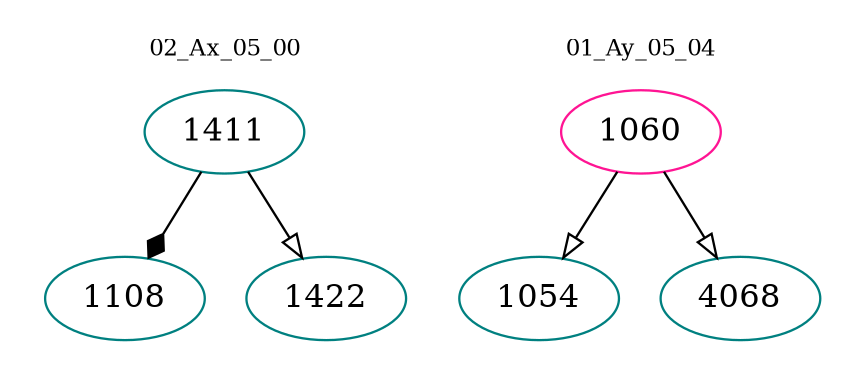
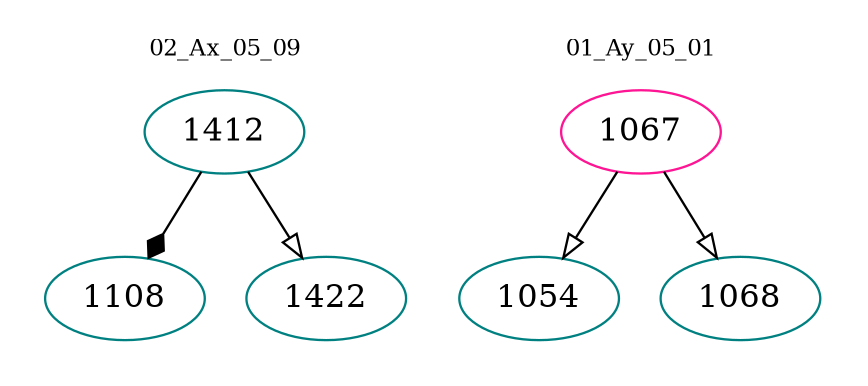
  digraph {
    node [color=teal]
    edge [arrowhead=onormal color=black]
-   n1 [label=1411]
+   n1 [label=1412]
    n2 [label=1108]
    n3 [label=1422]
-   n4 [color=deeppink label=1060]
+   n4 [color=deeppink label=1067]
    n5 [label=1054]
-   n6 [label=4068]
+   n6 [label=1068]
    subgraph cluster_1 {
      color=white
      fontsize=10
-     label="02_Ax_05_00"
+     label="02_Ax_05_09"
      n1
      n2
      n3
    }
    subgraph cluster_2 {
      color=white
      fontsize=10
-     label="01_Ay_05_04"
+     label="01_Ay_05_01"
      n4
      n5
      n6
    }
    n1 -> n2 [arrowhead=diamond]
    n1 -> n3
    n4 -> n5
    n4 -> n6
  }
